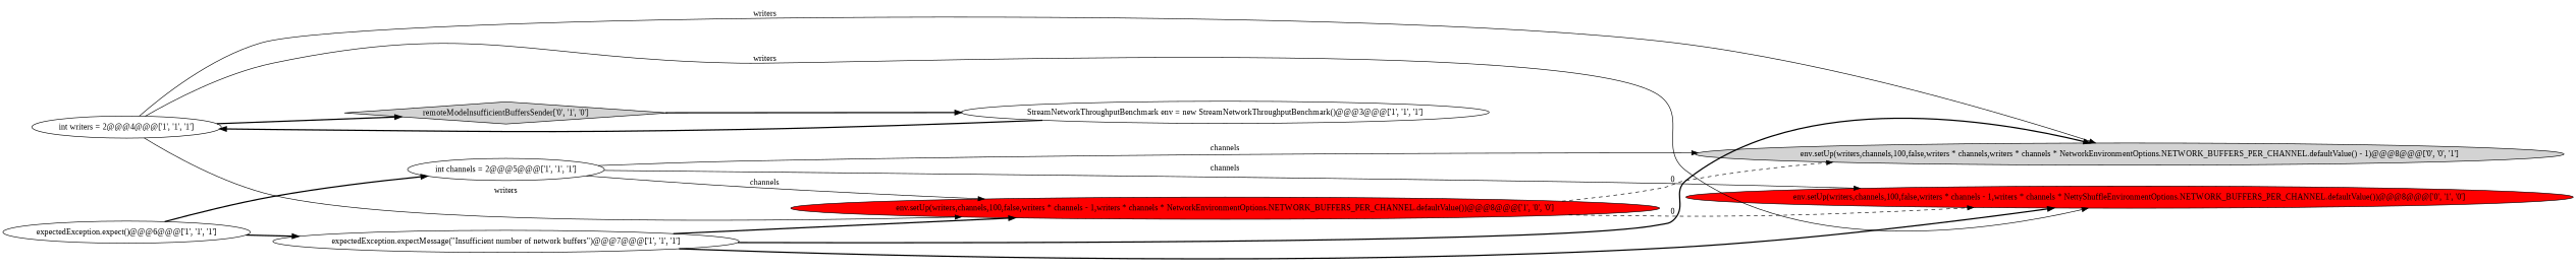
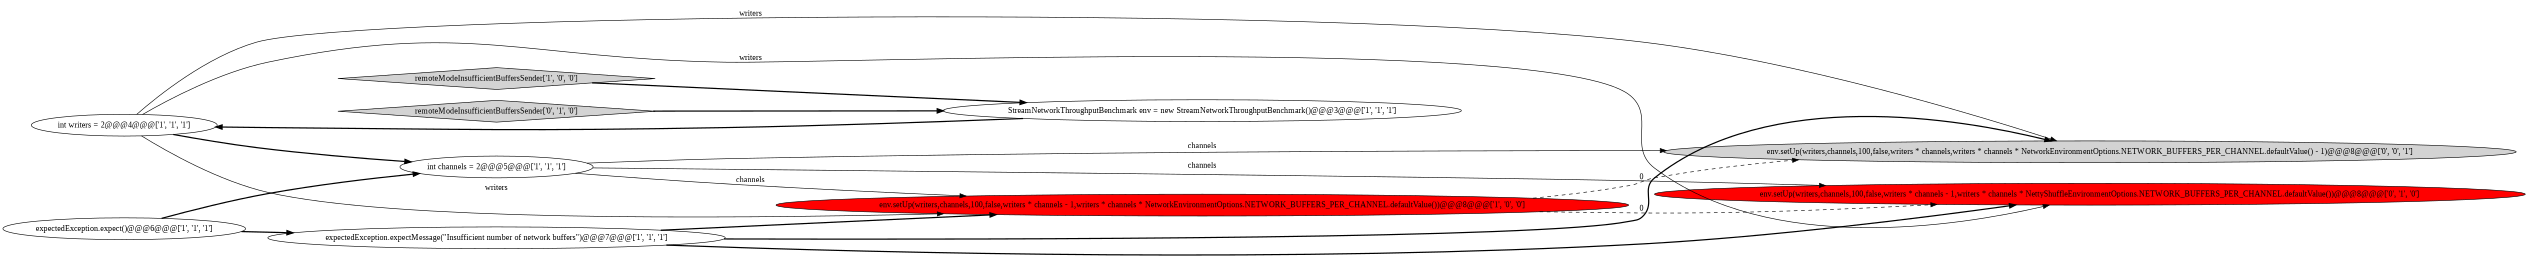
  digraph {
    fontname="Liberation Serif"
    rankdir=LR
    node [fillcolor=white fontname="Liberation Serif" shape=ellipse style=filled]
    edge [fontname="Liberation Serif" style=bold]
    n1 [fillcolor=lightgray label="env.setUp(writers,channels,100,false,writers * channels,writers * channels * NetworkEnvironmentOptions.NETWORK_BUFFERS_PER_CHANNEL.defaultValue() - 1)@@@8@@@['0', '0', '1']"]
    n2 [label="expectedException.expect()@@@6@@@['1', '1', '1']"]
    n3 [label="expectedException.expectMessage(\"Insufficient number of network buffers\")@@@7@@@['1', '1', '1']"]
    n4 [label="int channels = 2@@@5@@@['1', '1', '1']"]
    n5 [fillcolor=red label="env.setUp(writers,channels,100,false,writers * channels - 1,writers * channels * NettyShuffleEnvironmentOptions.NETWORK_BUFFERS_PER_CHANNEL.defaultValue())@@@8@@@['0', '1', '0']"]
    n6 [fillcolor=red label="env.setUp(writers,channels,100,false,writers * channels - 1,writers * channels * NetworkEnvironmentOptions.NETWORK_BUFFERS_PER_CHANNEL.defaultValue())@@@8@@@['1', '0', '0']"]
    n7 [label="StreamNetworkThroughputBenchmark env = new StreamNetworkThroughputBenchmark()@@@3@@@['1', '1', '1']"]
    n8 [label="int writers = 2@@@4@@@['1', '1', '1']"]
    n9 [fillcolor=lightgray label="remoteModeInsufficientBuffersSender['0', '1', '0']" shape=diamond]
+   n10 [fillcolor=lightgray label="remoteModeInsufficientBuffersSender['1', '0', '0']" shape=diamond]
    n2 -> n3
    n2 -> n4
    n3 -> n1
    n3 -> n5
    n3 -> n6
    n4 -> n1 [label=channels style=solid]
    n4 -> n5 [label=channels style=solid]
    n4 -> n6 [label=channels style=solid]
    n6 -> n1 [label=0 style=dashed]
    n6 -> n5 [label=0 style=dashed]
    n7 -> n8
    n8 -> n1 [label=writers style=solid]
-   n8 -> n9
+   n8 -> n4
    n8 -> n5 [label=writers style=solid]
    n8 -> n6 [label=writers style=solid]
    n9 -> n7
+   n10 -> n7
  }
